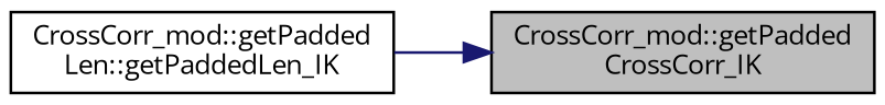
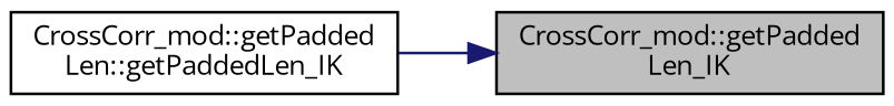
  digraph {
    rankdir=RL
    fontname="Open Sans"
    node [color=black fontname="Open Sans" fontsize=10 shape=record style=filled]
-   n1 [fillcolor=grey75 fontcolor=black height=0.2 label="CrossCorr_mod::getPadded\lCrossCorr_IK" width=0.4]
+   n1 [fillcolor=grey75 fontcolor=black height=0.2 label="CrossCorr_mod::getPadded\lLen_IK" width=0.4]
    n2 [fillcolor=white height=0.2 label="CrossCorr_mod::getPadded\lLen::getPaddedLen_IK" width=0.4]
    n1 -> n2 [color=midnightblue dir=back fontname="Open Sans" fontsize=10 labelfontname=Helvetica labelfontsize=10 style=solid]
  }
